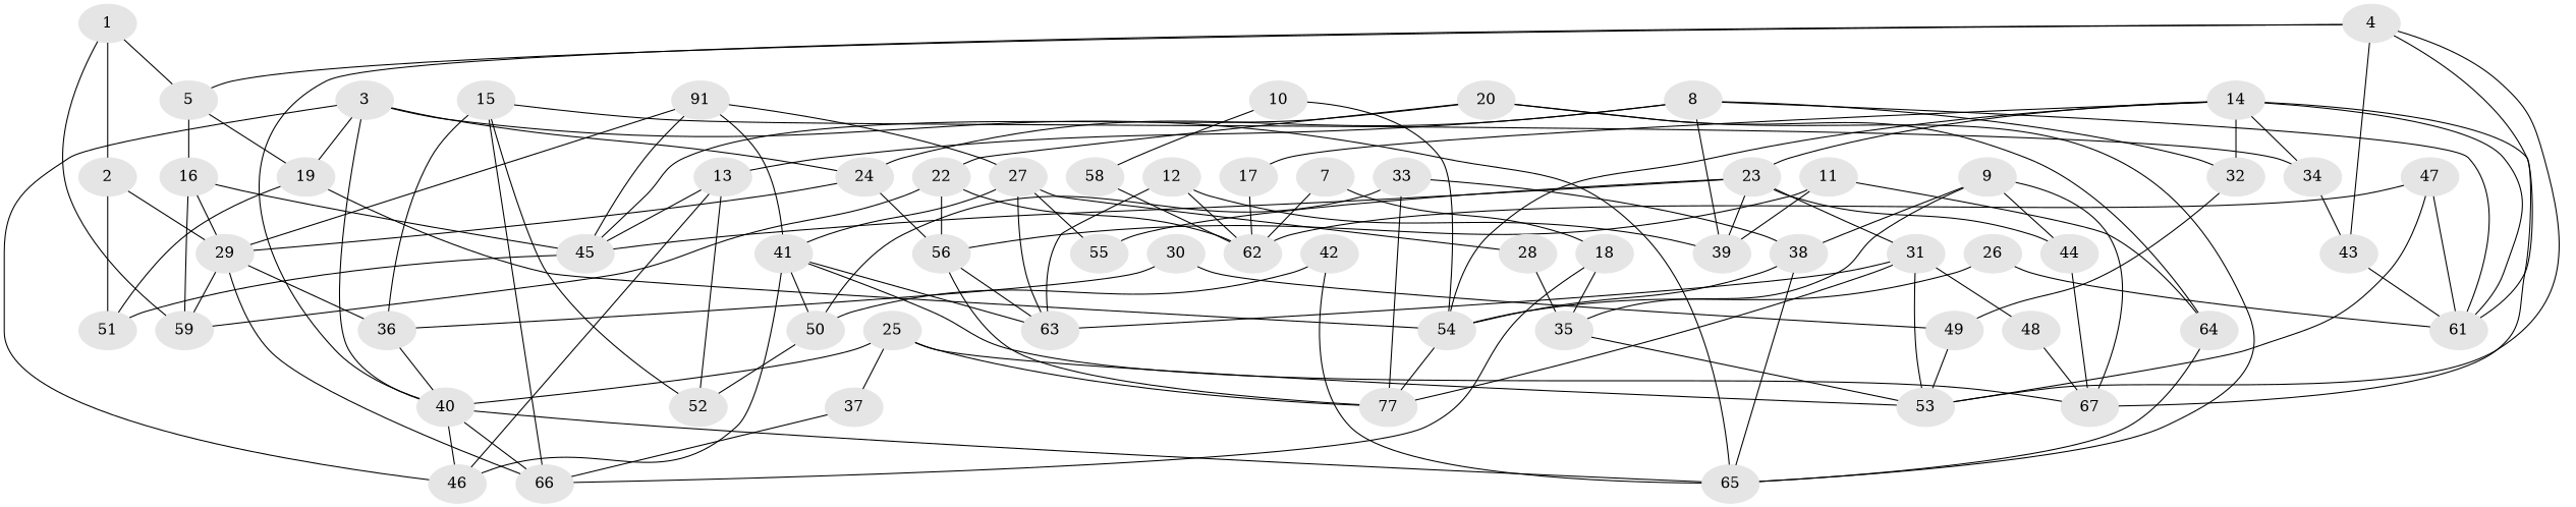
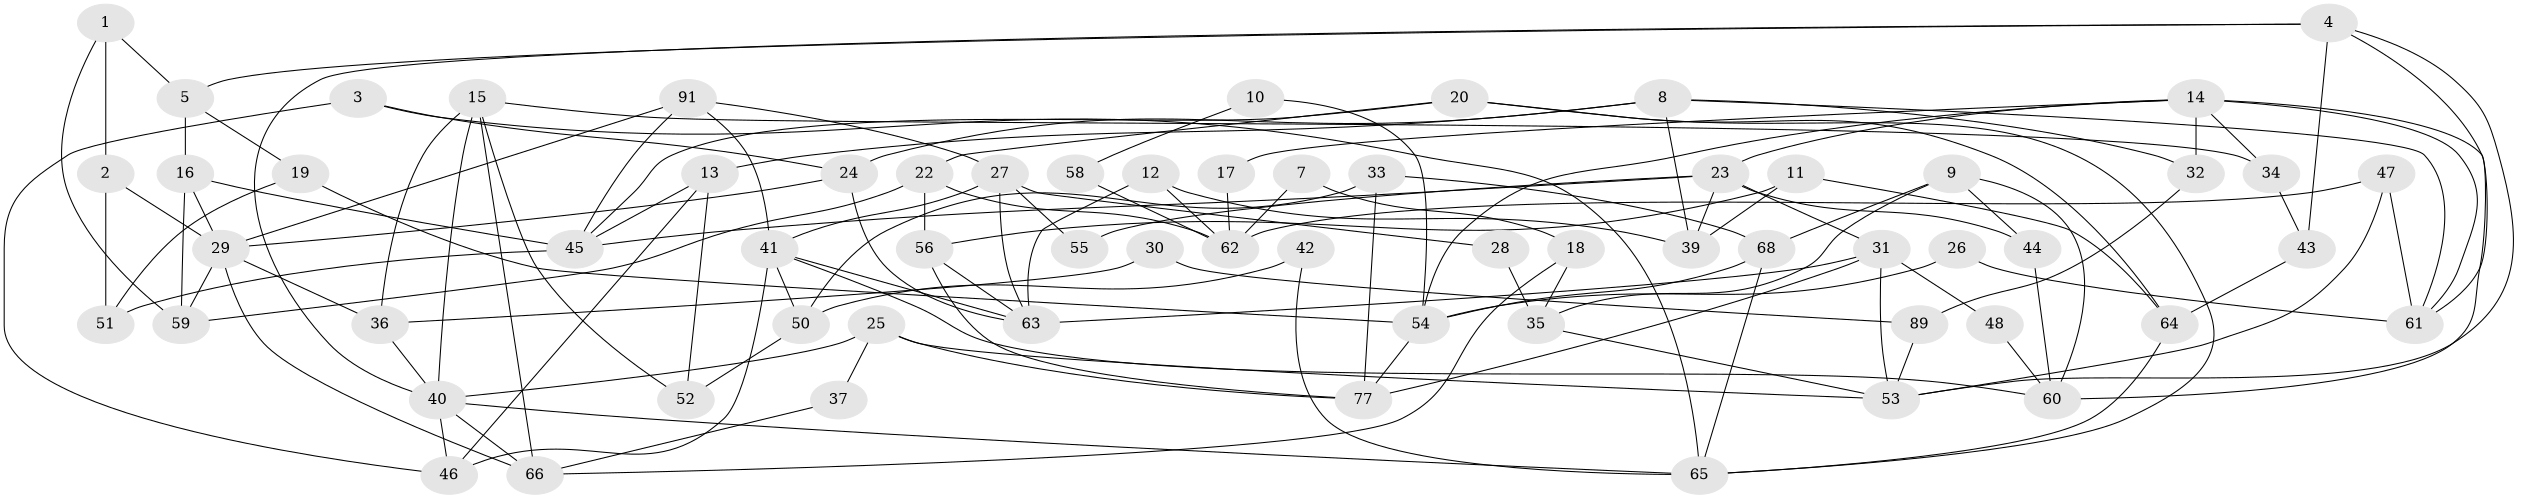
  graph {
    node [color=gray90 style=filled]
    1
    2
    5
    59
    29
    51
    19
    16
    36
    66
    3
    46
    24
    40
    65
    54
    63
    4
    43
    53
    61
    64
    45
    7
    18
    62
    10
    58
    14
    32
-   60 [label=67]
+   60
    17
    23
    34
    35
    8
    13
    39
    52
-   49
+   49 [label=89]
    9
-   38
+   38 [label=68]
    44
    n44 [label=77]
    11
    56
    20
    22
    12
    31
    55
    15
    n53 [label=91]
    27
    41
    28
    50
    48
    25
    37
    26
    30
    33
    42
    47
    1 -- 2
    1 -- 5
    1 -- 59
    2 -- 29
    2 -- 51
    5 -- 19
    5 -- 16
    29 -- 59
    29 -- 36
    29 -- 66
    19 -- 51
    19 -- 54
    16 -- 59
    16 -- 29
    16 -- 45
    36 -- 40
-   3 -- 19
    3 -- 46
    3 -- 24
-   3 -- 40
+   15 -- 40
    3 -- 65
    24 -- 29
-   24 -- 56
+   24 -- 63
    40 -- 66
    40 -- 46
    40 -- 65
    54 -- n44
    4 -- 5
    4 -- 40
    4 -- 43
    4 -- 53
    4 -- 61
-   43 -- 61
+   43 -- 64
    64 -- 65
    45 -- 51
    7 -- 18
    7 -- 62
    18 -- 66
    18 -- 35
    10 -- 54
    10 -- 58
    58 -- 62
    14 -- 54
    14 -- 61
    14 -- 32
    14 -- 60
    14 -- 17
    14 -- 23
    14 -- 34
    32 -- 49
    17 -- 62
    23 -- 45
    23 -- 39
    23 -- 44
    23 -- 31
    23 -- 55
    34 -- 43
    35 -- 53
    8 -- 24
    8 -- 61
    8 -- 32
    8 -- 13
    8 -- 39
    13 -- 46
    13 -- 45
    13 -- 52
    49 -- 53
    9 -- 60
    9 -- 35
    9 -- 38
    9 -- 44
    38 -- 65
    38 -- 54
    44 -- 60
    11 -- 64
    11 -- 39
    11 -- 56
    56 -- 63
    56 -- n44
    20 -- 65
    20 -- 64
    20 -- 45
    20 -- 22
    22 -- 59
    22 -- 62
    22 -- 56
    12 -- 63
    12 -- 62
    12 -- 39
    31 -- 63
    31 -- 53
    31 -- n44
    31 -- 48
    15 -- 36
    15 -- 66
    15 -- 34
    15 -- 52
    n53 -- 29
    n53 -- 45
    n53 -- 27
    n53 -- 41
    27 -- 63
    27 -- 55
    27 -- 41
    27 -- 28
    41 -- 46
    41 -- 63
    41 -- 60
    41 -- 50
    28 -- 35
    50 -- 52
    48 -- 60
    25 -- 40
    25 -- 53
    25 -- n44
    25 -- 37
    37 -- 66
    26 -- 54
    26 -- 61
    30 -- 36
    30 -- 49
    33 -- 38
    33 -- n44
    33 -- 50
    42 -- 65
    42 -- 50
    47 -- 53
    47 -- 61
    47 -- 62
  }
